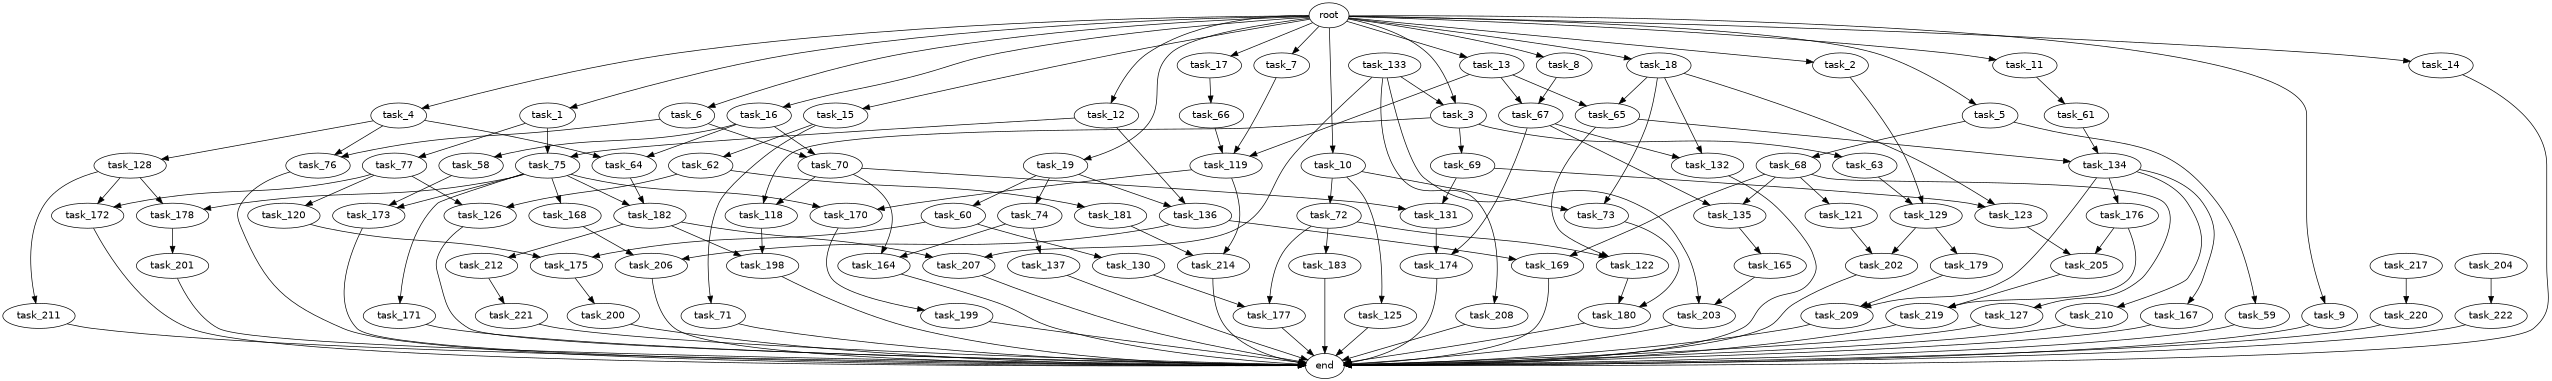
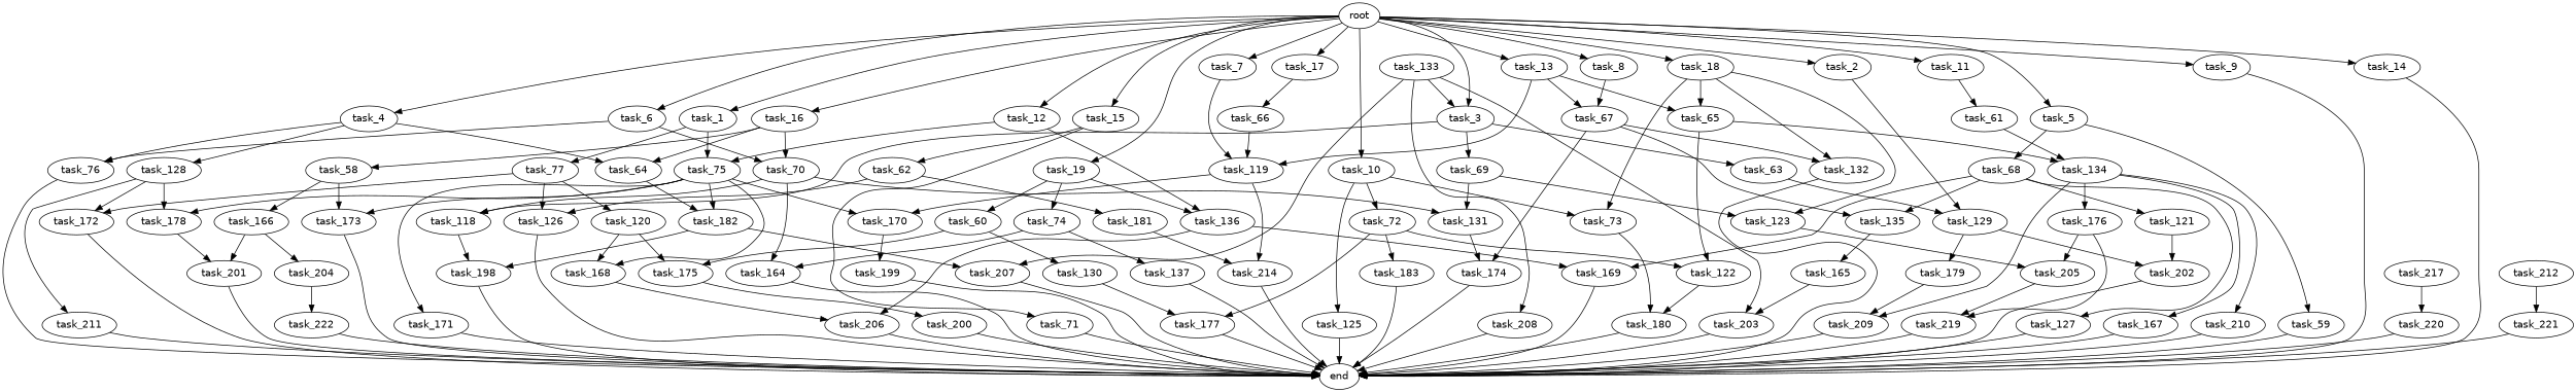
  digraph {
    fontname="DejaVu Sans"
    node [fontname="DejaVu Sans"]
    edge [fontname="DejaVu Sans"]
    root
    task_1
    task_2
    task_3
    task_4
    task_5
    task_6
    task_7
    task_8
    task_9
    task_10
    task_11
    task_12
    task_13
    task_14
    task_15
    task_16
    task_17
    task_18
    task_19
    task_75
    task_77
    task_129
    task_63
    task_69
    task_118
    task_64
    task_76
    task_128
    task_59
    task_68
    task_70
    task_119
    task_67
    end
    task_72
    task_73
    task_125
    task_61
    task_136
    task_65
    task_62
    task_71
    task_58
    task_66
    task_123
    task_132
    task_60
    task_74
    task_173
    task_182
    task_168
    task_170
    task_171
    task_178
    task_126
    task_120
    task_172
    task_202
    task_179
    task_131
    task_198
    task_133
    task_203
    task_207
    task_208
    task_211
    task_135
    task_121
    task_127
    task_169
    task_164
    task_174
    task_122
    task_177
    task_183
    task_180
    task_134
    task_206
    task_214
    task_181
+   task_166
    task_205
    task_130
    task_175
    task_137
    task_201
    task_204
    task_200
    task_167
    task_176
    task_209
    task_210
    task_212
    task_165
    task_199
    task_219
    n98 [label=task_217]
    task_220
    task_222
    task_221
    root -> task_1
    root -> task_2
    root -> task_3
    root -> task_4
    root -> task_5
    root -> task_6
    root -> task_7
    root -> task_8
    root -> task_9
    root -> task_10
    root -> task_11
    root -> task_12
    root -> task_13
    root -> task_14
    root -> task_15
    root -> task_16
    root -> task_17
    root -> task_18
    root -> task_19
    task_1 -> task_75
    task_1 -> task_77
    task_2 -> task_129
    task_3 -> task_63
    task_3 -> task_69
    task_3 -> task_118
    task_4 -> task_64
    task_4 -> task_76
    task_4 -> task_128
    task_5 -> task_59
    task_5 -> task_68
    task_6 -> task_76
    task_6 -> task_70
    task_7 -> task_119
    task_8 -> task_67
    task_9 -> end
    task_10 -> task_72
    task_10 -> task_73
    task_10 -> task_125
    task_11 -> task_61
    task_12 -> task_75
    task_12 -> task_136
    task_13 -> task_119
    task_13 -> task_67
    task_13 -> task_65
    task_14 -> end
    task_15 -> task_62
    task_15 -> task_71
    task_16 -> task_64
    task_16 -> task_70
    task_16 -> task_58
    task_17 -> task_66
    task_18 -> task_73
    task_18 -> task_65
    task_18 -> task_123
    task_18 -> task_132
    task_19 -> task_136
    task_19 -> task_60
    task_19 -> task_74
    task_75 -> task_173
    task_75 -> task_182
    task_75 -> task_168
    task_75 -> task_170
    task_75 -> task_171
    task_75 -> task_178
    task_77 -> task_126
    task_77 -> task_120
    task_77 -> task_172
    task_129 -> task_202
    task_129 -> task_179
    task_63 -> task_129
    task_69 -> task_123
    task_69 -> task_131
    task_118 -> task_198
    task_64 -> task_182
    task_76 -> end
    task_128 -> task_178
    task_128 -> task_172
    task_128 -> task_211
    task_59 -> end
    task_68 -> task_135
    task_68 -> task_121
    task_68 -> task_127
    task_68 -> task_169
    task_70 -> task_118
    task_70 -> task_131
    task_70 -> task_164
    task_119 -> task_170
    task_119 -> task_214
    task_67 -> task_132
    task_67 -> task_135
    task_67 -> task_174
    task_72 -> task_122
    task_72 -> task_177
    task_72 -> task_183
    task_73 -> task_180
    task_125 -> end
    task_61 -> task_134
    task_136 -> task_169
    task_136 -> task_206
    task_65 -> task_122
    task_65 -> task_134
    task_62 -> task_126
    task_62 -> task_181
    task_71 -> end
    task_58 -> task_173
+   task_58 -> task_166
    task_66 -> task_119
    task_123 -> task_205
    task_132 -> end
    task_60 -> task_130
    task_60 -> task_175
    task_74 -> task_164
    task_74 -> task_137
    task_173 -> end
    task_182 -> task_198
    task_182 -> task_207
-   task_182 -> task_212
    task_168 -> task_206
    task_170 -> task_199
    task_171 -> end
    task_178 -> task_201
    task_126 -> end
+   task_120 -> task_168
    task_120 -> task_175
    task_172 -> end
    task_202 -> end
    task_179 -> task_209
    task_131 -> task_174
    task_198 -> end
    task_133 -> task_3
    task_133 -> task_203
    task_133 -> task_207
    task_133 -> task_208
    task_203 -> end
    task_207 -> end
    task_208 -> end
    task_211 -> end
    task_135 -> task_165
    task_121 -> task_202
    task_127 -> end
    task_169 -> end
    task_164 -> end
    task_174 -> end
    task_122 -> task_180
    task_177 -> end
    task_183 -> end
    task_180 -> end
    task_134 -> task_167
    task_134 -> task_176
    task_134 -> task_209
    task_134 -> task_210
    task_206 -> end
    task_214 -> end
    task_181 -> task_214
+   task_166 -> task_201
+   task_166 -> task_204
    task_205 -> task_219
    task_130 -> task_177
    task_175 -> task_200
    task_137 -> end
    task_201 -> end
    task_204 -> task_222
    task_200 -> end
    task_167 -> end
    task_176 -> task_205
    task_176 -> task_219
    task_209 -> end
    task_210 -> end
    task_212 -> task_221
    task_165 -> task_203
    task_199 -> end
    task_219 -> end
    n98 -> task_220
    task_220 -> end
    task_222 -> end
    task_221 -> end
  }
